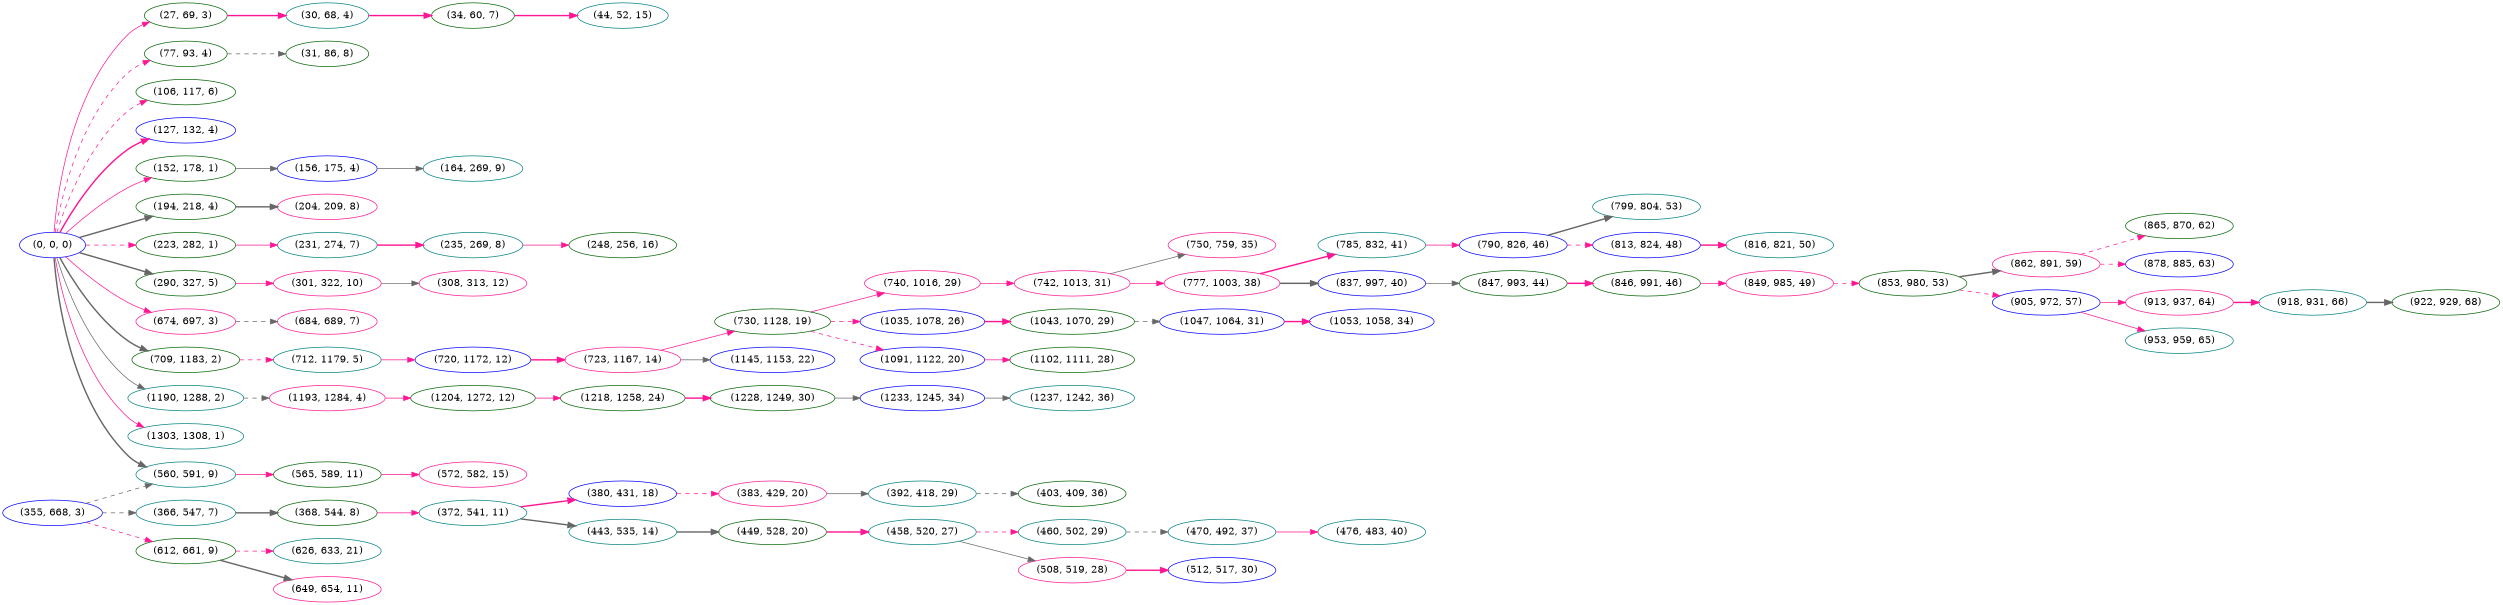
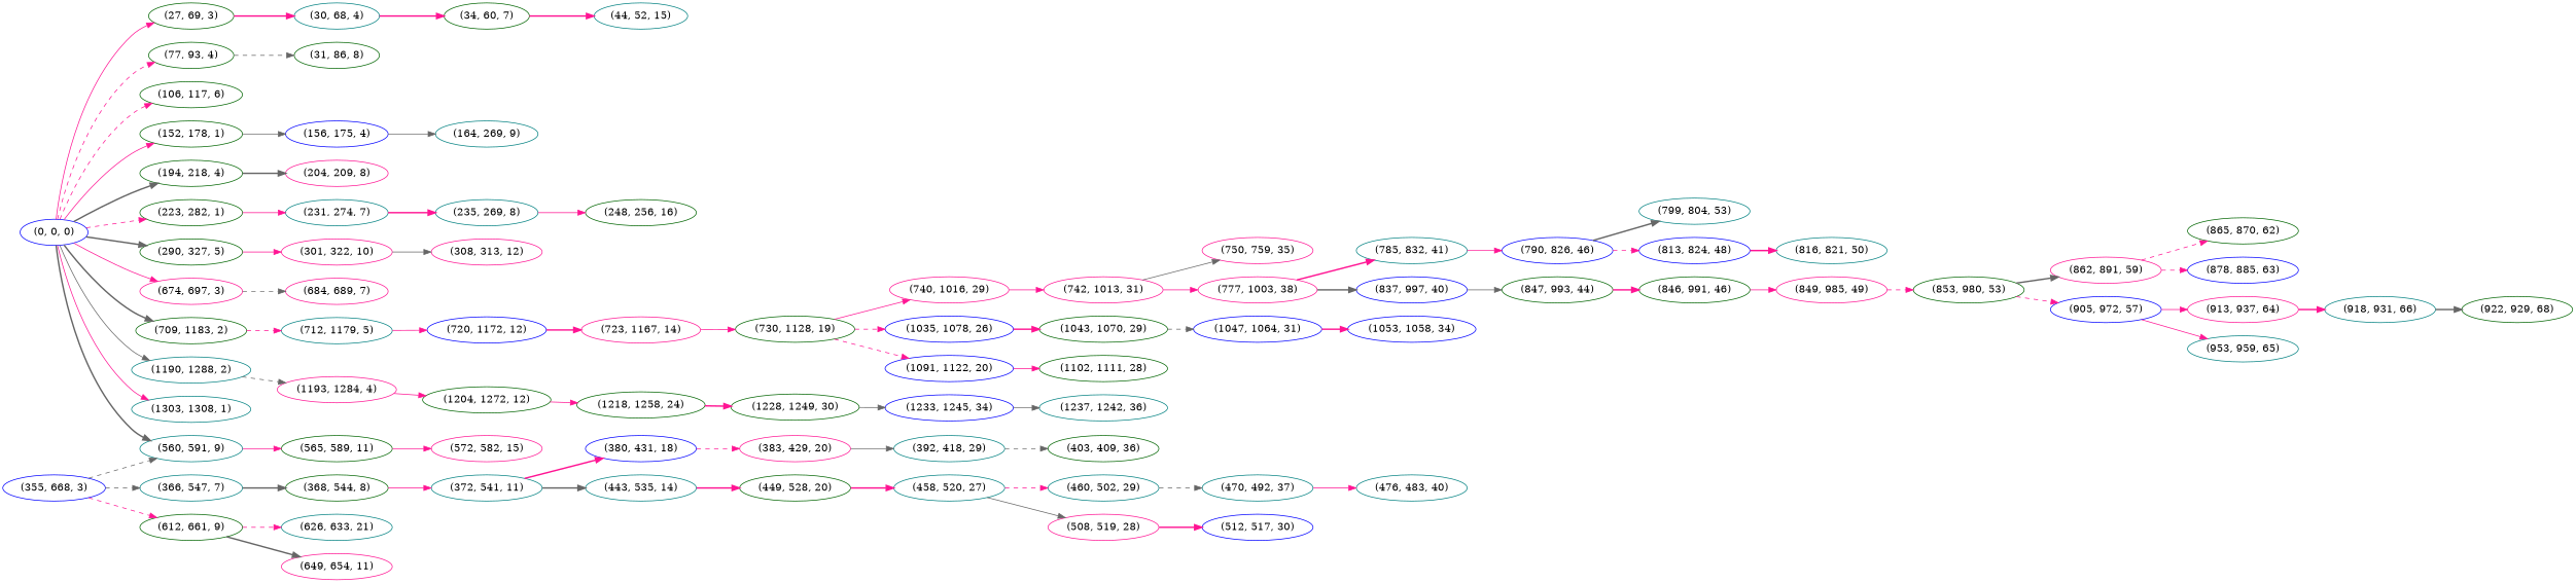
  digraph {
    rankdir=LR
    node [color=darkgreen]
    edge [color=deeppink style=solid]
    "(0, 0, 0)" [color=blue]
    "(27, 69, 3)"
    "(77, 93, 4)"
    "(106, 117, 6)"
-   "(127, 132, 4)" [color=blue]
    "(152, 178, 1)"
    "(194, 218, 4)"
    "(223, 282, 1)"
    "(290, 327, 5)"
    "(674, 697, 3)" [color=deeppink]
    "(709, 1183, 2)"
    "(1190, 1288, 2)" [color=teal]
    "(1303, 1308, 1)" [color=teal]
    "(560, 591, 9)" [color=teal]
    "(30, 68, 4)" [color=teal]
    n16 [label="(31, 86, 8)"]
    "(156, 175, 4)" [color=blue]
    "(204, 209, 8)" [color=deeppink]
    "(231, 274, 7)" [color=teal]
    "(301, 322, 10)" [color=deeppink]
    "(355, 668, 3)" [color=blue]
    "(366, 547, 7)" [color=teal]
    "(612, 661, 9)"
    "(684, 689, 7)" [color=deeppink]
    "(712, 1179, 5)" [color=teal]
    "(1193, 1284, 4)" [color=deeppink]
    "(34, 60, 7)"
    "(44, 52, 15)" [color=teal]
    n29 [color=teal label="(164, 269, 9)"]
    "(235, 269, 8)" [color=teal]
    "(248, 256, 16)"
    "(308, 313, 12)" [color=deeppink]
    "(368, 544, 8)"
    "(565, 589, 11)"
    "(626, 633, 21)" [color=teal]
    "(649, 654, 11)" [color=deeppink]
    "(372, 541, 11)" [color=teal]
    "(380, 431, 18)" [color=blue]
    "(443, 535, 14)" [color=teal]
    "(383, 429, 20)" [color=deeppink]
    "(449, 528, 20)"
    "(392, 418, 29)" [color=teal]
    "(403, 409, 36)"
    "(458, 520, 27)" [color=teal]
    "(460, 502, 29)" [color=teal]
    "(508, 519, 28)" [color=deeppink]
    "(470, 492, 37)" [color=teal]
    "(512, 517, 30)" [color=blue]
    "(476, 483, 40)" [color=teal]
    "(572, 582, 15)" [color=deeppink]
    "(720, 1172, 12)" [color=blue]
    "(723, 1167, 14)" [color=deeppink]
    "(730, 1128, 19)"
-   "(1145, 1153, 22)" [color=blue]
    "(740, 1016, 29)" [color=deeppink]
    "(1035, 1078, 26)" [color=blue]
    "(1091, 1122, 20)" [color=blue]
    "(742, 1013, 31)" [color=deeppink]
    "(1043, 1070, 29)"
    "(1102, 1111, 28)"
    "(750, 759, 35)" [color=deeppink]
    "(777, 1003, 38)" [color=deeppink]
    "(785, 832, 41)" [color=teal]
    "(837, 997, 40)" [color=blue]
    "(790, 826, 46)" [color=blue]
    n66 [label="(847, 993, 44)"]
    "(799, 804, 53)" [color=teal]
    "(813, 824, 48)" [color=blue]
    "(816, 821, 50)" [color=teal]
    "(846, 991, 46)"
    "(849, 985, 49)" [color=deeppink]
    "(853, 980, 53)"
    "(862, 891, 59)" [color=deeppink]
    "(905, 972, 57)" [color=blue]
    "(865, 870, 62)"
    "(878, 885, 63)" [color=blue]
    "(913, 937, 64)" [color=deeppink]
    "(953, 959, 65)" [color=teal]
    "(918, 931, 66)" [color=teal]
    "(922, 929, 68)"
    "(1047, 1064, 31)" [color=blue]
    "(1053, 1058, 34)" [color=blue]
    "(1204, 1272, 12)"
    "(1218, 1258, 24)"
    "(1228, 1249, 30)"
    "(1233, 1245, 34)" [color=blue]
    "(1237, 1242, 36)" [color=teal]
    "(0, 0, 0)" -> "(27, 69, 3)"
    "(0, 0, 0)" -> "(77, 93, 4)" [style=dashed]
    "(0, 0, 0)" -> "(106, 117, 6)" [style=dashed]
-   "(0, 0, 0)" -> "(127, 132, 4)" [style=bold]
    "(0, 0, 0)" -> "(152, 178, 1)"
    "(0, 0, 0)" -> "(194, 218, 4)" [color=gray40 style=bold]
    "(0, 0, 0)" -> "(223, 282, 1)" [style=dashed]
    "(0, 0, 0)" -> "(290, 327, 5)" [color=gray40 style=bold]
    "(0, 0, 0)" -> "(674, 697, 3)"
    "(0, 0, 0)" -> "(709, 1183, 2)" [color=gray40 style=bold]
    "(0, 0, 0)" -> "(1190, 1288, 2)" [color=gray40]
    "(0, 0, 0)" -> "(1303, 1308, 1)"
    "(0, 0, 0)" -> "(560, 591, 9)" [color=gray40 style=bold]
    "(27, 69, 3)" -> "(30, 68, 4)" [style=bold]
    "(77, 93, 4)" -> n16 [color=gray40 style=dashed]
    "(152, 178, 1)" -> "(156, 175, 4)" [color=gray40]
    "(194, 218, 4)" -> "(204, 209, 8)" [color=gray40 style=bold]
    "(223, 282, 1)" -> "(231, 274, 7)"
    "(290, 327, 5)" -> "(301, 322, 10)"
    "(674, 697, 3)" -> "(684, 689, 7)" [color=gray40 style=dashed]
    "(709, 1183, 2)" -> "(712, 1179, 5)" [style=dashed]
    "(1190, 1288, 2)" -> "(1193, 1284, 4)" [color=gray40 style=dashed]
    "(560, 591, 9)" -> "(565, 589, 11)"
    "(30, 68, 4)" -> "(34, 60, 7)" [style=bold]
    "(156, 175, 4)" -> n29 [color=gray40]
    "(231, 274, 7)" -> "(235, 269, 8)" [style=bold]
    "(301, 322, 10)" -> "(308, 313, 12)" [color=gray40]
    "(355, 668, 3)" -> "(560, 591, 9)" [color=gray40 style=dashed]
    "(355, 668, 3)" -> "(366, 547, 7)" [color=gray40 style=dashed]
    "(355, 668, 3)" -> "(612, 661, 9)" [style=dashed]
    "(366, 547, 7)" -> "(368, 544, 8)" [color=gray40 style=bold]
    "(612, 661, 9)" -> "(626, 633, 21)" [style=dashed]
    "(612, 661, 9)" -> "(649, 654, 11)" [color=gray40 style=bold]
    "(712, 1179, 5)" -> "(720, 1172, 12)"
    "(1193, 1284, 4)" -> "(1204, 1272, 12)"
    "(34, 60, 7)" -> "(44, 52, 15)" [style=bold]
    "(235, 269, 8)" -> "(248, 256, 16)"
    "(368, 544, 8)" -> "(372, 541, 11)"
    "(565, 589, 11)" -> "(572, 582, 15)"
    "(372, 541, 11)" -> "(380, 431, 18)" [style=bold]
    "(372, 541, 11)" -> "(443, 535, 14)" [color=gray40 style=bold]
    "(380, 431, 18)" -> "(383, 429, 20)" [style=dashed]
-   "(443, 535, 14)" -> "(449, 528, 20)" [color=gray40 style=bold]
+   "(443, 535, 14)" -> "(449, 528, 20)" [style=bold]
    "(383, 429, 20)" -> "(392, 418, 29)" [color=gray40]
    "(449, 528, 20)" -> "(458, 520, 27)" [style=bold]
    "(392, 418, 29)" -> "(403, 409, 36)" [color=gray40 style=dashed]
    "(458, 520, 27)" -> "(460, 502, 29)" [style=dashed]
    "(458, 520, 27)" -> "(508, 519, 28)" [color=gray40]
    "(460, 502, 29)" -> "(470, 492, 37)" [color=gray40 style=dashed]
    "(508, 519, 28)" -> "(512, 517, 30)" [style=bold]
    "(470, 492, 37)" -> "(476, 483, 40)"
    "(720, 1172, 12)" -> "(723, 1167, 14)" [style=bold]
    "(723, 1167, 14)" -> "(730, 1128, 19)"
-   "(723, 1167, 14)" -> "(1145, 1153, 22)" [color=gray40]
    "(730, 1128, 19)" -> "(740, 1016, 29)"
    "(730, 1128, 19)" -> "(1035, 1078, 26)" [style=dashed]
    "(730, 1128, 19)" -> "(1091, 1122, 20)" [style=dashed]
    "(740, 1016, 29)" -> "(742, 1013, 31)"
    "(1035, 1078, 26)" -> "(1043, 1070, 29)" [style=bold]
    "(1091, 1122, 20)" -> "(1102, 1111, 28)"
    "(742, 1013, 31)" -> "(750, 759, 35)" [color=gray40]
    "(742, 1013, 31)" -> "(777, 1003, 38)"
    "(1043, 1070, 29)" -> "(1047, 1064, 31)" [color=gray40 style=dashed]
    "(777, 1003, 38)" -> "(785, 832, 41)" [style=bold]
    "(777, 1003, 38)" -> "(837, 997, 40)" [color=gray40 style=bold]
    "(785, 832, 41)" -> "(790, 826, 46)"
    "(837, 997, 40)" -> n66 [color=gray40]
    "(790, 826, 46)" -> "(799, 804, 53)" [color=gray40 style=bold]
    "(790, 826, 46)" -> "(813, 824, 48)" [style=dashed]
    n66 -> "(846, 991, 46)" [style=bold]
    "(813, 824, 48)" -> "(816, 821, 50)" [style=bold]
    "(846, 991, 46)" -> "(849, 985, 49)"
    "(849, 985, 49)" -> "(853, 980, 53)" [style=dashed]
    "(853, 980, 53)" -> "(862, 891, 59)" [color=gray40 style=bold]
    "(853, 980, 53)" -> "(905, 972, 57)" [style=dashed]
    "(862, 891, 59)" -> "(865, 870, 62)" [style=dashed]
    "(862, 891, 59)" -> "(878, 885, 63)" [style=dashed]
    "(905, 972, 57)" -> "(913, 937, 64)"
    "(905, 972, 57)" -> "(953, 959, 65)"
    "(913, 937, 64)" -> "(918, 931, 66)" [style=bold]
    "(918, 931, 66)" -> "(922, 929, 68)" [color=gray40 style=bold]
    "(1047, 1064, 31)" -> "(1053, 1058, 34)" [style=bold]
    "(1204, 1272, 12)" -> "(1218, 1258, 24)"
    "(1218, 1258, 24)" -> "(1228, 1249, 30)" [style=bold]
    "(1228, 1249, 30)" -> "(1233, 1245, 34)" [color=gray40]
    "(1233, 1245, 34)" -> "(1237, 1242, 36)" [color=gray40]
  }
